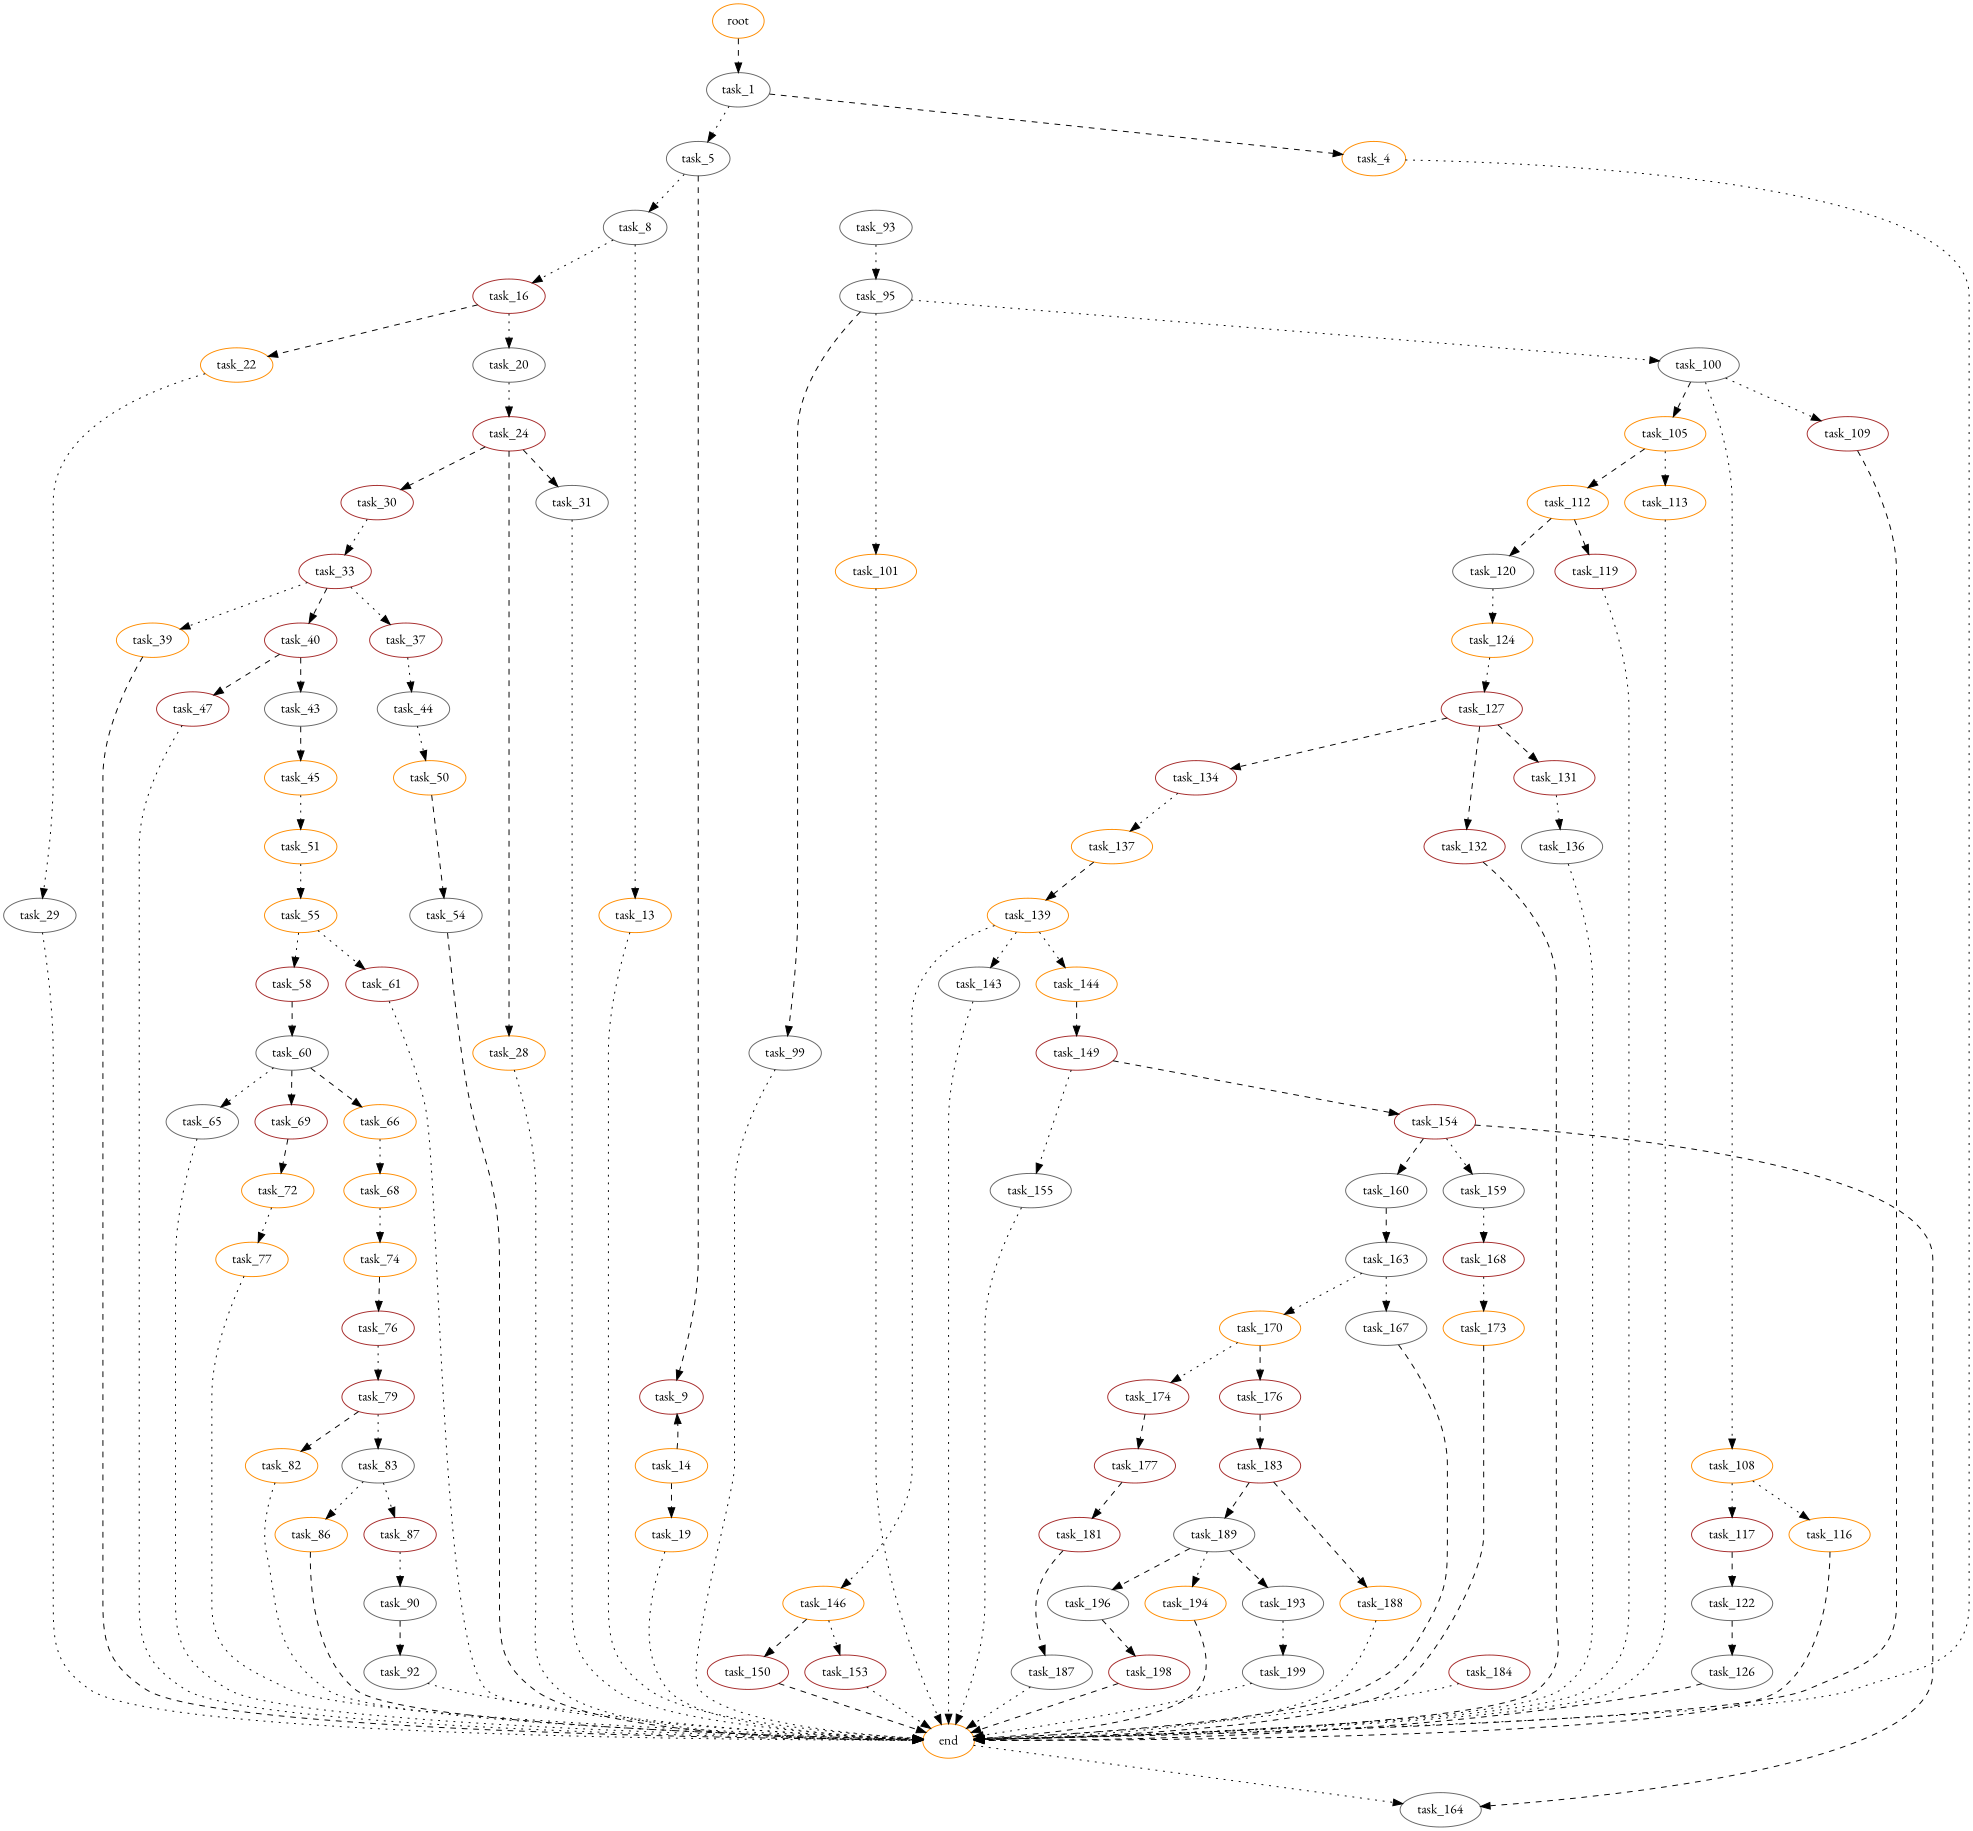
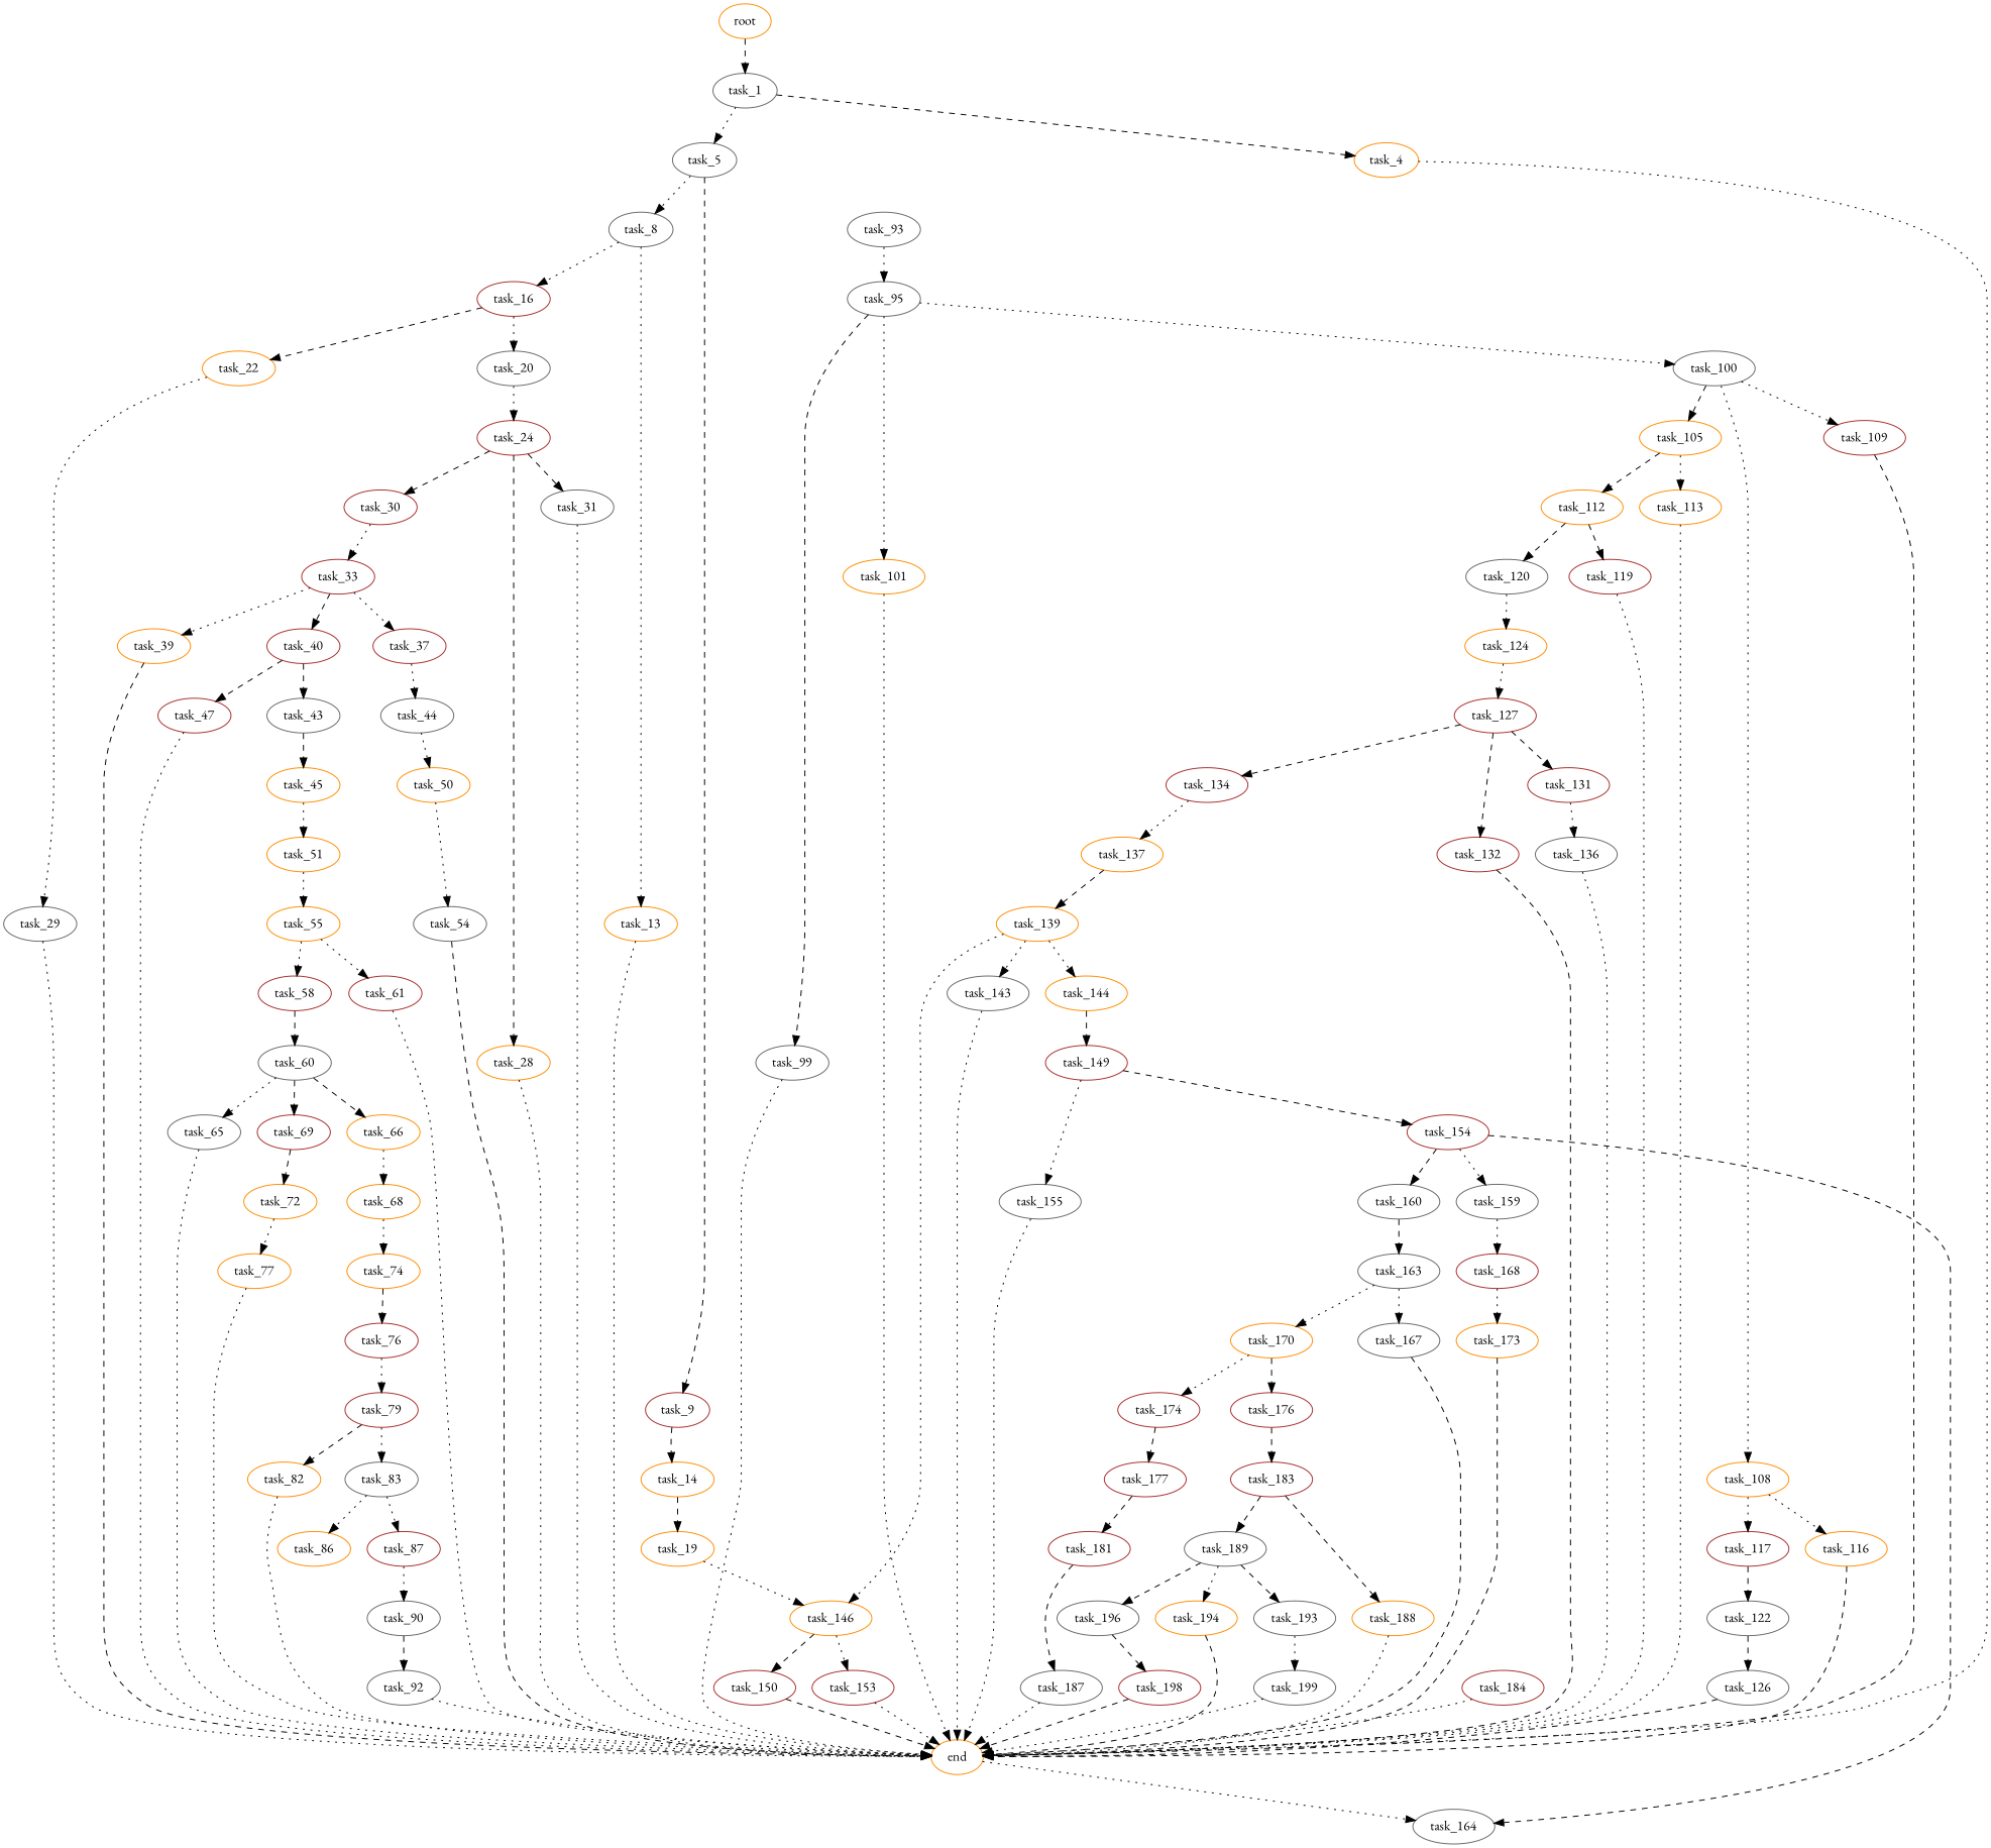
  digraph {
    fontname="EB Garamond"
    node [color=darkorange fontname="EB Garamond"]
    edge [fontname="EB Garamond" style=dotted]
    task_1 [color=gray40]
    root
    task_4
    task_5 [color=gray40]
    end
    task_8 [color=gray40]
    task_9 [color=brown]
    task_164 [color=gray40]
    task_13
    task_16 [color=brown]
    task_14
    task_20 [color=gray40]
    task_22
    task_19
    task_24 [color=brown]
    task_29 [color=gray40]
    task_28
    task_30 [color=brown]
    task_31 [color=gray40]
    task_33 [color=brown]
    task_37 [color=brown]
    task_39
    task_40 [color=brown]
    task_44 [color=gray40]
    task_43 [color=gray40]
    task_47 [color=brown]
    task_50
    n28 [label=task_45]
    task_51
    task_54 [color=gray40]
    task_55
    task_58 [color=brown]
    task_61 [color=brown]
    task_60 [color=gray40]
    task_65 [color=gray40]
    task_66
    task_69 [color=brown]
    task_68
    task_72
    task_74
    task_76 [color=brown]
    task_77
    task_79 [color=brown]
    task_82
    task_83 [color=gray40]
    task_86
    task_87 [color=brown]
    task_90 [color=gray40]
    task_92 [color=gray40]
    task_93 [color=gray40]
    task_95 [color=gray40]
    task_99 [color=gray40]
    task_100 [color=gray40]
    task_101
    task_105
    task_108
    task_109 [color=brown]
    task_112
    task_113
    task_116
    task_117 [color=brown]
    task_119 [color=brown]
    task_120 [color=gray40]
    task_122 [color=gray40]
    task_124
    task_126 [color=gray40]
    task_127 [color=brown]
    task_131 [color=brown]
    task_132 [color=brown]
    task_134 [color=brown]
    task_136 [color=gray40]
    task_137
    task_139
    task_143 [color=gray40]
    task_144
    task_146
    task_149 [color=brown]
    task_150 [color=brown]
    task_153 [color=brown]
    task_154 [color=brown]
    task_155 [color=gray40]
    task_159 [color=gray40]
    task_160 [color=gray40]
    task_168 [color=brown]
    task_163 [color=gray40]
    task_173
    task_167 [color=gray40]
    task_170
    task_174 [color=brown]
    task_176 [color=brown]
    task_177 [color=brown]
    task_183 [color=brown]
    task_181 [color=brown]
    task_188
    task_189 [color=gray40]
    task_184 [color=brown]
    task_187 [color=gray40]
    task_193 [color=gray40]
    task_194
    task_196 [color=gray40]
    task_199 [color=gray40]
    task_198 [color=brown]
    task_1 -> task_4 [style=dashed]
    task_1 -> task_5
    root -> task_1 [style=dashed]
    task_4 -> end
    task_5 -> task_8
    task_5 -> task_9 [style=dashed]
    end -> task_164
    task_8 -> task_13
    task_8 -> task_16
-   task_14 -> task_9 [style=dashed]
+   task_9 -> task_14 [style=dashed]
    task_13 -> end
    task_16 -> task_20
    task_16 -> task_22 [style=dashed]
    task_14 -> task_19 [style=dashed]
    task_20 -> task_24
    task_22 -> task_29
-   task_19 -> end
+   task_19 -> task_146
    task_24 -> task_28 [style=dashed]
    task_24 -> task_30 [style=dashed]
    task_24 -> task_31 [style=dashed]
    task_29 -> end
    task_28 -> end
    task_30 -> task_33
    task_31 -> end
    task_33 -> task_37
    task_33 -> task_39
    task_33 -> task_40 [style=dashed]
    task_37 -> task_44
    task_39 -> end [style=dashed]
    task_40 -> task_43 [style=dashed]
    task_40 -> task_47 [style=dashed]
    task_44 -> task_50
    task_43 -> n28 [style=dashed]
    task_47 -> end
-   task_50 -> task_54 [style=dashed]
+   task_50 -> task_54
    n28 -> task_51
    task_51 -> task_55
    task_54 -> end [style=dashed]
    task_55 -> task_58
    task_55 -> task_61
    task_58 -> task_60 [style=dashed]
    task_61 -> end
    task_60 -> task_65
    task_60 -> task_66 [style=dashed]
    task_60 -> task_69 [style=dashed]
    task_65 -> end
    task_66 -> task_68
    task_69 -> task_72 [style=dashed]
    task_68 -> task_74
    task_72 -> task_77
    task_74 -> task_76 [style=dashed]
    task_76 -> task_79
    task_77 -> end
    task_79 -> task_82 [style=dashed]
    task_79 -> task_83
    task_82 -> end
    task_83 -> task_86
    task_83 -> task_87
-   task_86 -> end [style=dashed]
    task_87 -> task_90
    task_90 -> task_92 [style=dashed]
    task_92 -> end
    task_93 -> task_95
    task_95 -> task_99 [style=dashed]
    task_95 -> task_100
    task_95 -> task_101
    task_99 -> end
    task_100 -> task_105 [style=dashed]
    task_100 -> task_108
    task_100 -> task_109
    task_101 -> end
    task_105 -> task_112 [style=dashed]
    task_105 -> task_113
    task_108 -> task_116
    task_108 -> task_117
    task_109 -> end [style=dashed]
    task_112 -> task_119 [style=dashed]
    task_112 -> task_120 [style=dashed]
    task_113 -> end
    task_116 -> end [style=dashed]
    task_117 -> task_122 [style=dashed]
    task_119 -> end
    task_120 -> task_124
    task_122 -> task_126 [style=dashed]
    task_124 -> task_127
    task_126 -> end [style=dashed]
    task_127 -> task_131 [style=dashed]
    task_127 -> task_132 [style=dashed]
    task_127 -> task_134 [style=dashed]
    task_131 -> task_136
    task_132 -> end [style=dashed]
    task_134 -> task_137
    task_136 -> end
    task_137 -> task_139 [style=dashed]
    task_139 -> task_143
    task_139 -> task_144
    task_139 -> task_146
    task_143 -> end
    task_144 -> task_149 [style=dashed]
    task_146 -> task_150 [style=dashed]
    task_146 -> task_153
    task_149 -> task_154 [style=dashed]
    task_149 -> task_155
    task_150 -> end [style=dashed]
    task_153 -> end
    task_154 -> task_164 [style=dashed]
    task_154 -> task_159
    task_154 -> task_160 [style=dashed]
    task_155 -> end
    task_159 -> task_168
    task_160 -> task_163 [style=dashed]
    task_168 -> task_173
    task_163 -> task_167
    task_163 -> task_170
    task_173 -> end [style=dashed]
    task_167 -> end [style=dashed]
    task_170 -> task_174
    task_170 -> task_176 [style=dashed]
    task_174 -> task_177 [style=dashed]
    task_176 -> task_183 [style=dashed]
    task_177 -> task_181 [style=dashed]
    task_183 -> task_188 [style=dashed]
    task_183 -> task_189 [style=dashed]
    task_181 -> task_187 [style=dashed]
    task_188 -> end
    task_189 -> task_193 [style=dashed]
    task_189 -> task_194
    task_189 -> task_196 [style=dashed]
    task_184 -> end
    task_187 -> end
    task_193 -> task_199
    task_194 -> end [style=dashed]
    task_196 -> task_198 [style=dashed]
    task_199 -> end
    task_198 -> end [style=dashed]
  }
